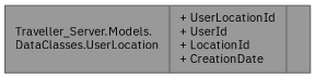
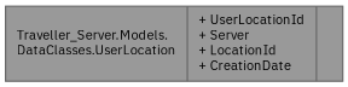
  digraph {
    rankdir=LR
    fontname="IBM Plex Sans"
-   n1 [color=gray40 fillcolor=grey60 fontcolor=black fontname="IBM Plex Sans" fontsize=10 height=0.2 label="{Traveller_Server.Models.\lDataClasses.UserLocation\n|+ UserLocationId\l+ UserId\l+ LocationId\l+ CreationDate\l|}" shape=record style=filled width=0.4]
+   n1 [color=gray40 fillcolor=grey60 fontcolor=black fontname="IBM Plex Sans" fontsize=10 height=0.2 label="{Traveller_Server.Models.\lDataClasses.UserLocation\n|+ UserLocationId\l+ Server\l+ LocationId\l+ CreationDate\l|}" shape=record style=filled width=0.4]
  }
